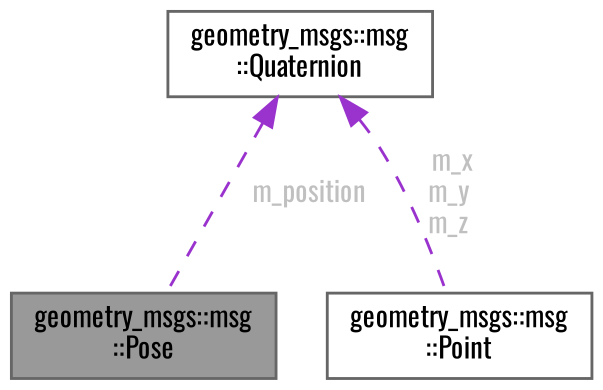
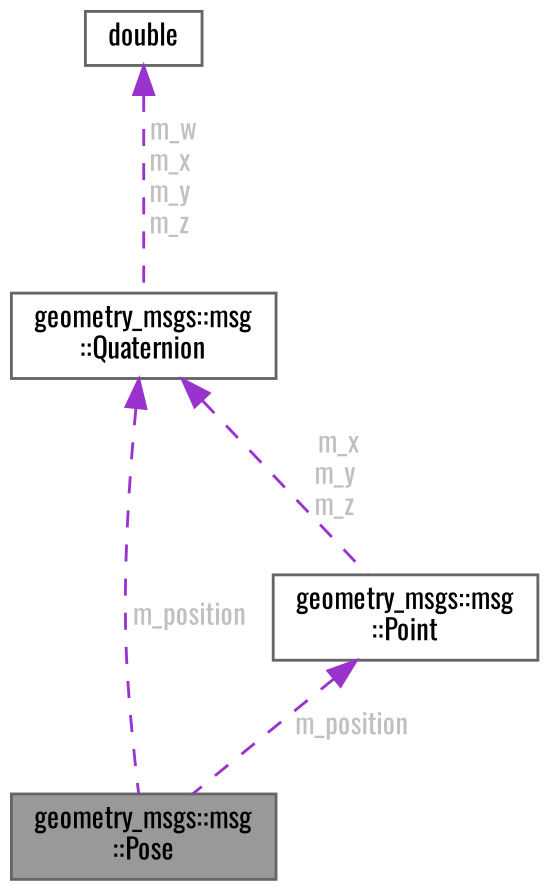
  digraph {
    fontname=Oswald
    node [color=gray40 fillcolor=white fontname=Oswald fontsize=10 shape=box style=filled]
    edge [color=darkorchid3 dir=back fontcolor=grey fontname=Oswald fontsize=10 labelfontname=Helvetica labelfontsize=10 style=dashed]
    n1 [fillcolor=grey60 fontcolor=black height=0.2 label="geometry_msgs::msg\l::Pose" width=0.4]
    n2 [height=0.2 label="geometry_msgs::msg\l::Point" width=0.4]
+   n3 [height=0.2 label=double width=0.4]
    n4 [height=0.2 label="geometry_msgs::msg\l::Quaternion" width=0.4]
+   n2 -> n1 [label=" m_position"]
+   n3 -> n4 [label=" m_w\nm_x\nm_y\nm_z"]
    n4 -> n1 [label=" m_position"]
    n4 -> n2 [label=" m_x\nm_y\nm_z"]
  }
